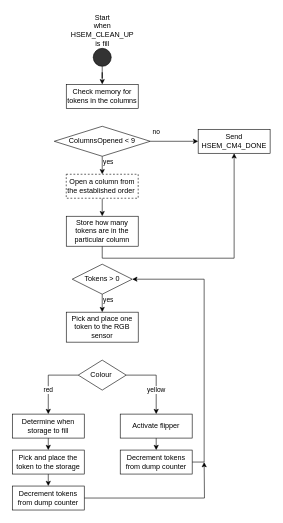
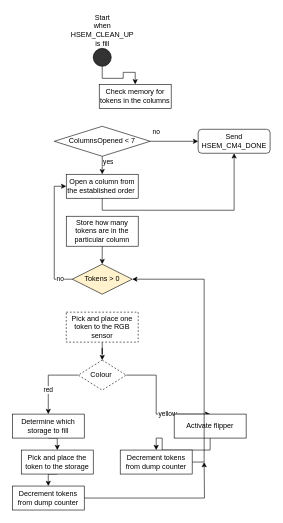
  <mxCell id="0" />
  <mxCell id="1" parent="0" />
  <mxCell id="2" value="" style="edgeStyle=orthogonalEdgeStyle;rounded=0;orthogonalLoop=1;jettySize=auto;html=1;" edge="1" parent="1" source="3" target="4"><mxGeometry relative="1" as="geometry" /></mxCell>
  <mxCell id="3" value="" style="ellipse;whiteSpace=wrap;html=1;fillColor=#333333;" vertex="1" parent="1"><mxGeometry x="155" y="80" width="30" height="30" as="geometry" /></mxCell>
- <mxCell id="4" value="Check memory for tokens in the columns" style="rounded=0;whiteSpace=wrap;html=1;fillColor=default;" vertex="1" parent="1"><mxGeometry x="110" y="140" width="120" height="40" as="geometry" /></mxCell>
+ <mxCell id="4" value="Check memory for tokens in the columns" style="rounded=0;whiteSpace=wrap;html=1;fillColor=default;" vertex="1" parent="1"><mxGeometry x="165" y="140" width="120" height="40" as="geometry" /></mxCell>
  <mxCell id="5" value="Start&lt;br&gt;when&lt;br&gt;HSEM_CLEAN_UP&lt;br&gt;is fill" style="text;html=1;align=center;verticalAlign=middle;resizable=0;points=[];autosize=1;strokeColor=none;fillColor=none;" vertex="1" parent="1"><mxGeometry x="110" width="120" height="60" as="geometry" y="20" /></mxCell>
- <mxCell id="6" style="edgeStyle=orthogonalEdgeStyle;rounded=0;orthogonalLoop=1;jettySize=auto;html=1;exitX=0.5;exitY=1;exitDx=0;exitDy=0;entryX=0.5;entryY=0;entryDx=0;entryDy=0;" edge="1" parent="1" source="7" target="9"><mxGeometry relative="1" as="geometry" /></mxCell>
- <mxCell id="7" value="Open a column from the established order&amp;nbsp;" style="rounded=0;whiteSpace=wrap;html=1;fillColor=default;dashed=1;" vertex="1" parent="1"><mxGeometry x="110" y="290" width="120" height="40" as="geometry" /></mxCell>
- <mxCell id="8" style="edgeStyle=orthogonalEdgeStyle;rounded=0;orthogonalLoop=1;jettySize=auto;html=1;exitX=0.5;exitY=1;exitDx=0;exitDy=0;" edge="1" parent="1" source="9" target="31"><mxGeometry relative="1" as="geometry" /></mxCell>
+ <mxCell id="6" style="edgeStyle=orthogonalEdgeStyle;rounded=0;orthogonalLoop=1;jettySize=auto;html=1;exitX=0.5;exitY=1;exitDx=0;exitDy=0;" edge="1" parent="1" source="7" target="31"><mxGeometry relative="1" as="geometry" /></mxCell>
+ <mxCell id="7" value="Open a column from the established order&amp;nbsp;" style="rounded=0;whiteSpace=wrap;html=1;fillColor=default;" vertex="1" parent="1"><mxGeometry x="110" y="290" width="120" height="40" as="geometry" /></mxCell>
+ <mxCell id="8" style="edgeStyle=orthogonalEdgeStyle;rounded=0;orthogonalLoop=1;jettySize=auto;html=1;exitX=0.5;exitY=1;exitDx=0;exitDy=0;entryX=0.5;entryY=0;entryDx=0;entryDy=0;" edge="1" parent="1" source="9" target="19"><mxGeometry relative="1" as="geometry" /></mxCell>
  <mxCell id="9" value="Store how many tokens are in the particular column" style="rounded=0;whiteSpace=wrap;html=1;fillColor=default;" vertex="1" parent="1"><mxGeometry x="110" y="360" width="120" height="50" as="geometry" /></mxCell>
- <mxCell id="11" value="&lt;span style=&quot;font-family: &amp;#34;helvetica&amp;#34;&quot;&gt;Pick and place one token to the RGB sensor&lt;/span&gt;" style="rounded=0;whiteSpace=wrap;html=1;fillColor=default;" vertex="1" parent="1"><mxGeometry x="110" y="520" width="120" height="50" as="geometry" /></mxCell>
+ <mxCell id="10" value="" style="edgeStyle=orthogonalEdgeStyle;rounded=0;orthogonalLoop=1;jettySize=auto;html=1;" edge="1" parent="1" source="11" target="14"><mxGeometry relative="1" as="geometry" /></mxCell>
+ <mxCell id="11" value="&lt;span style=&quot;font-family: &amp;#34;helvetica&amp;#34;&quot;&gt;Pick and place one token to the RGB sensor&lt;/span&gt;" style="rounded=0;whiteSpace=wrap;html=1;fillColor=default;dashed=1;" vertex="1" parent="1"><mxGeometry x="110" y="520" width="120" height="50" as="geometry" /></mxCell>
  <mxCell id="12" value="yellow" style="edgeStyle=orthogonalEdgeStyle;rounded=0;orthogonalLoop=1;jettySize=auto;html=1;exitX=1;exitY=0.5;exitDx=0;exitDy=0;entryX=0.5;entryY=0;entryDx=0;entryDy=0;" edge="1" parent="1" source="14" target="16"><mxGeometry x="0.304" relative="1" as="geometry"><mxPoint x="260" y="690" as="targetPoint" /><Array as="points"><mxPoint x="260" y="625" /></Array><mxPoint as="offset" /></mxGeometry></mxCell>
  <mxCell id="13" value="red" style="edgeStyle=orthogonalEdgeStyle;rounded=0;orthogonalLoop=1;jettySize=auto;html=1;exitX=0;exitY=0.5;exitDx=0;exitDy=0;" edge="1" parent="1" source="14"><mxGeometry x="0.304" relative="1" as="geometry"><mxPoint x="80" y="690" as="targetPoint" /><Array as="points"><mxPoint x="80" y="625" /><mxPoint x="80" y="690" /></Array><mxPoint as="offset" /></mxGeometry></mxCell>
- <mxCell id="14" value="Colour&amp;nbsp;" style="rhombus;whiteSpace=wrap;html=1;" vertex="1" parent="1"><mxGeometry x="130" y="600" width="80" height="50" as="geometry" /></mxCell>
+ <mxCell id="14" value="Colour&amp;nbsp;" style="rhombus;whiteSpace=wrap;html=1;dashed=1;" vertex="1" parent="1"><mxGeometry x="130" y="600" width="80" height="50" as="geometry" /></mxCell>
  <mxCell id="15" style="edgeStyle=orthogonalEdgeStyle;rounded=0;orthogonalLoop=1;jettySize=auto;html=1;exitX=0.5;exitY=1;exitDx=0;exitDy=0;entryX=0.5;entryY=0;entryDx=0;entryDy=0;" edge="1" parent="1" source="16" target="21"><mxGeometry relative="1" as="geometry" /></mxCell>
- <mxCell id="16" value="Activate flipper" style="rounded=0;whiteSpace=wrap;html=1;fillColor=default;" vertex="1" parent="1"><mxGeometry x="200" y="690" width="120" height="40" as="geometry" /></mxCell>
- <mxCell id="17" value="yes" style="edgeStyle=orthogonalEdgeStyle;rounded=0;orthogonalLoop=1;jettySize=auto;html=1;exitX=0.5;exitY=1;exitDx=0;exitDy=0;entryX=0.5;entryY=0;entryDx=0;entryDy=0;" edge="1" parent="1" source="19" target="11"><mxGeometry x="-0.333" y="10" relative="1" as="geometry"><mxPoint as="offset" /></mxGeometry></mxCell>
- <mxCell id="19" value="Tokens &amp;gt; 0" style="rhombus;whiteSpace=wrap;html=1;" vertex="1" parent="1"><mxGeometry x="120" y="440" width="100" height="50" as="geometry" /></mxCell>
+ <mxCell id="16" value="Activate flipper" style="rounded=0;whiteSpace=wrap;html=1;fillColor=default;" vertex="1" parent="1"><mxGeometry x="290" y="690" width="120" height="40" as="geometry" /></mxCell>
+ <mxCell id="18" value="no" style="edgeStyle=orthogonalEdgeStyle;rounded=0;orthogonalLoop=1;jettySize=auto;html=1;exitX=0;exitY=0.5;exitDx=0;exitDy=0;entryX=0;entryY=0.5;entryDx=0;entryDy=0;" edge="1" parent="1" source="19" target="7"><mxGeometry x="-0.805" relative="1" as="geometry"><mxPoint as="offset" /></mxGeometry></mxCell>
+ <mxCell id="19" value="Tokens &amp;gt; 0" style="rhombus;whiteSpace=wrap;html=1;fillColor=#fff2cc;" vertex="1" parent="1"><mxGeometry x="120" y="440" width="100" height="50" as="geometry" /></mxCell>
  <mxCell id="20" style="edgeStyle=orthogonalEdgeStyle;rounded=0;orthogonalLoop=1;jettySize=auto;html=1;exitX=1;exitY=0.5;exitDx=0;exitDy=0;entryX=1;entryY=0.5;entryDx=0;entryDy=0;" edge="1" parent="1" source="21" target="19"><mxGeometry relative="1" as="geometry" /></mxCell>
  <mxCell id="21" value="Decrement tokens from dump counter" style="rounded=0;whiteSpace=wrap;html=1;fillColor=default;" vertex="1" parent="1"><mxGeometry x="200" y="750" width="120" height="40" as="geometry" /></mxCell>
  <mxCell id="22" style="edgeStyle=orthogonalEdgeStyle;rounded=0;orthogonalLoop=1;jettySize=auto;html=1;exitX=0.5;exitY=1;exitDx=0;exitDy=0;entryX=0.5;entryY=0;entryDx=0;entryDy=0;" edge="1" parent="1" source="23" target="25"><mxGeometry relative="1" as="geometry" /></mxCell>
- <mxCell id="23" value="Determine when storage to fill" style="rounded=0;whiteSpace=wrap;html=1;fillColor=default;" vertex="1" parent="1"><mxGeometry x="20" y="690" width="120" height="40" as="geometry" /></mxCell>
+ <mxCell id="23" value="Determine which storage to fill" style="rounded=0;whiteSpace=wrap;html=1;fillColor=default;" vertex="1" parent="1"><mxGeometry x="20" y="690" width="120" height="40" as="geometry" /></mxCell>
  <mxCell id="24" style="edgeStyle=orthogonalEdgeStyle;rounded=0;orthogonalLoop=1;jettySize=auto;html=1;exitX=0.5;exitY=1;exitDx=0;exitDy=0;entryX=0.5;entryY=0;entryDx=0;entryDy=0;" edge="1" parent="1" source="25" target="27"><mxGeometry relative="1" as="geometry" /></mxCell>
- <mxCell id="25" value="Pick and place the token to the storage" style="rounded=0;whiteSpace=wrap;html=1;fillColor=default;" vertex="1" parent="1"><mxGeometry x="20" y="750" width="120" height="40" as="geometry" /></mxCell>
+ <mxCell id="25" value="Pick and place the token to the storage" style="rounded=0;whiteSpace=wrap;html=1;fillColor=default;" vertex="1" parent="1"><mxGeometry x="35" y="750" width="120" height="40" as="geometry" /></mxCell>
  <mxCell id="26" style="edgeStyle=orthogonalEdgeStyle;rounded=0;orthogonalLoop=1;jettySize=auto;html=1;exitX=1;exitY=0.5;exitDx=0;exitDy=0;" edge="1" parent="1" source="27"><mxGeometry relative="1" as="geometry"><mxPoint x="340" y="770" as="targetPoint" /></mxGeometry></mxCell>
  <mxCell id="27" value="Decrement tokens from dump counter" style="rounded=0;whiteSpace=wrap;html=1;fillColor=default;" vertex="1" parent="1"><mxGeometry x="20" y="810" width="120" height="40" as="geometry" /></mxCell>
  <mxCell id="28" value="yes" style="edgeStyle=orthogonalEdgeStyle;rounded=0;orthogonalLoop=1;jettySize=auto;html=1;exitX=0.5;exitY=1;exitDx=0;exitDy=0;entryX=0.5;entryY=0;entryDx=0;entryDy=0;" edge="1" parent="1" source="30" target="7"><mxGeometry x="-0.333" y="10" relative="1" as="geometry"><mxPoint as="offset" /></mxGeometry></mxCell>
  <mxCell id="29" value="no" style="edgeStyle=orthogonalEdgeStyle;rounded=0;orthogonalLoop=1;jettySize=auto;html=1;exitX=1;exitY=0.5;exitDx=0;exitDy=0;entryX=0;entryY=0.5;entryDx=0;entryDy=0;" edge="1" parent="1" source="30" target="31"><mxGeometry x="-0.75" y="15" relative="1" as="geometry"><mxPoint as="offset" /></mxGeometry></mxCell>
- <mxCell id="30" value="ColumnsOpened &amp;lt; 9" style="rhombus;whiteSpace=wrap;html=1;" vertex="1" parent="1"><mxGeometry x="90" y="210" width="160" height="50" as="geometry" /></mxCell>
- <mxCell id="31" value="Send&lt;br&gt;HSEM_CM4_DONE" style="rounded=0;whiteSpace=wrap;html=1;fillColor=default;" vertex="1" parent="1"><mxGeometry x="330" y="215" width="120" height="40" as="geometry" /></mxCell>
+ <mxCell id="30" value="ColumnsOpened &amp;lt; 7" style="rhombus;whiteSpace=wrap;html=1;" vertex="1" parent="1"><mxGeometry x="90" y="210" width="160" height="50" as="geometry" /></mxCell>
+ <mxCell id="31" value="Send&lt;br&gt;HSEM_CM4_DONE" style="whiteSpace=wrap;html=1;fillColor=default;rounded=1;" vertex="1" parent="1"><mxGeometry x="330" y="215" width="120" height="40" as="geometry" /></mxCell>
